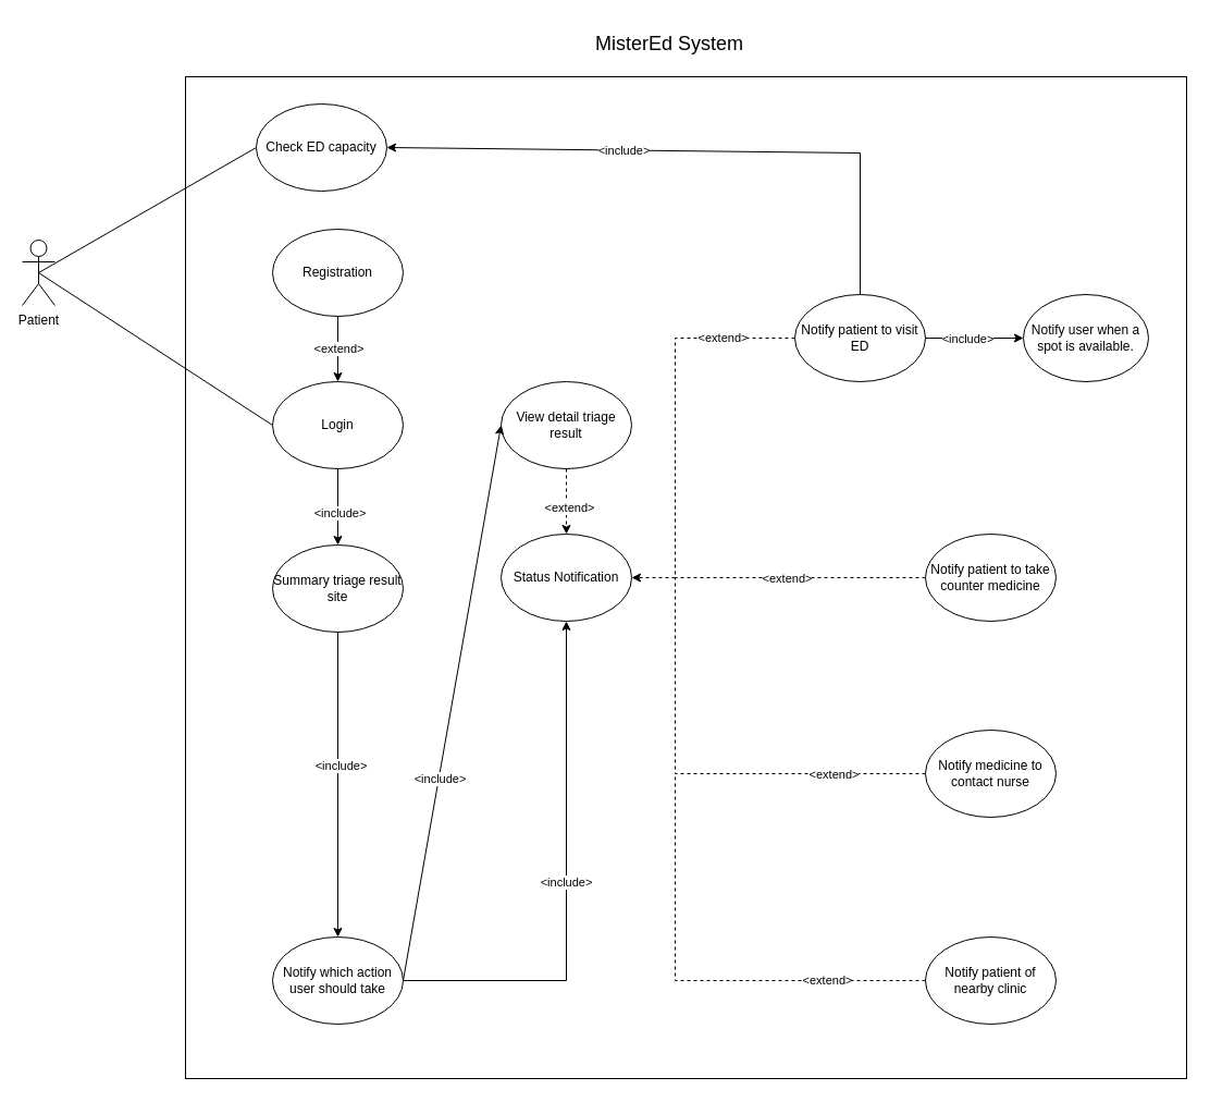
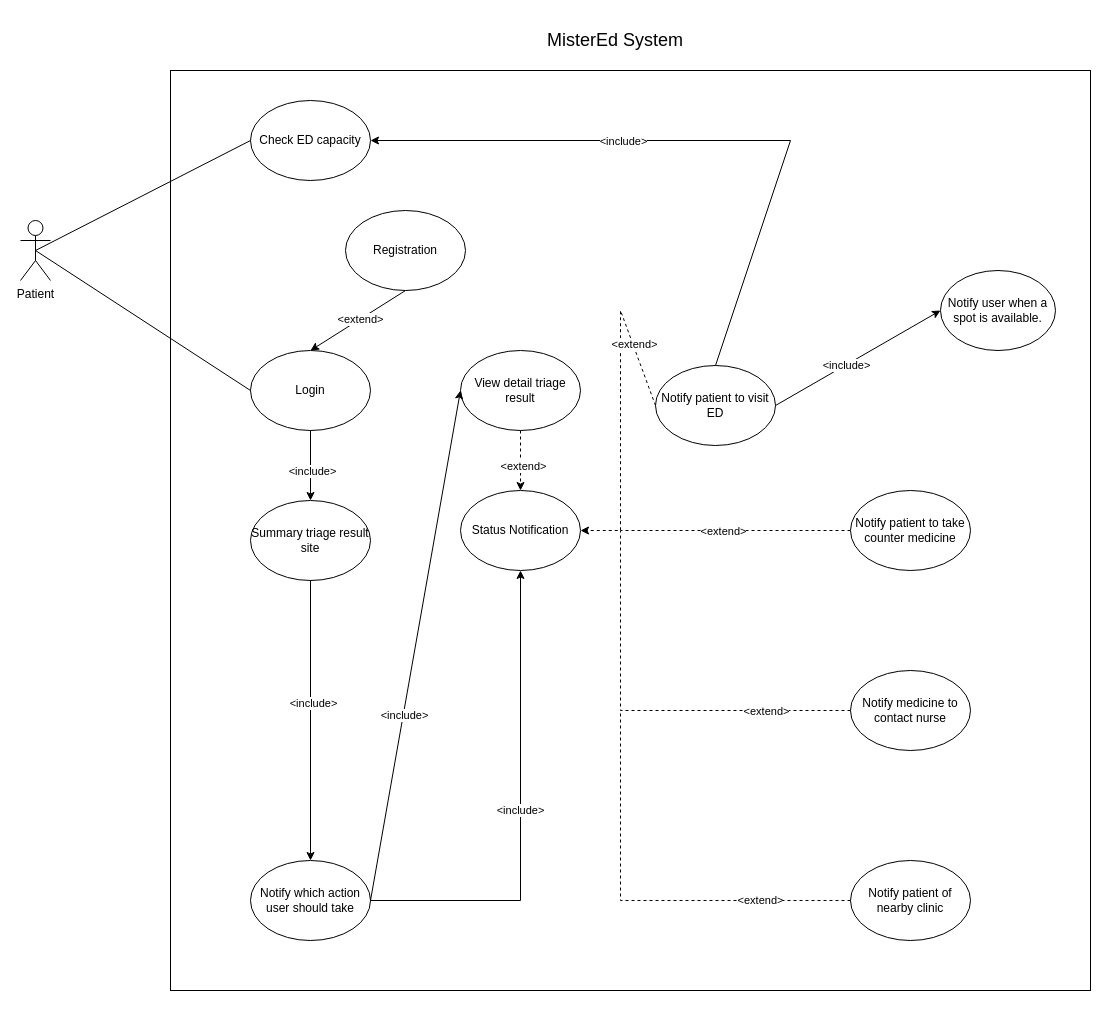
  <mxCell id="0" />
  <mxCell id="1" parent="0" />
  <mxCell id="2" value="" style="whiteSpace=wrap;html=1;aspect=fixed;" parent="1" vertex="1"><mxGeometry x="170" y="70" width="920" height="920" as="geometry" /></mxCell>
  <mxCell id="3" value="Patient" style="shape=umlActor;verticalLabelPosition=bottom;verticalAlign=top;html=1;outlineConnect=0;" parent="1" vertex="1"><mxGeometry x="20" y="220" width="30" height="60" as="geometry" /></mxCell>
  <mxCell id="4" style="edgeStyle=orthogonalEdgeStyle;rounded=0;orthogonalLoop=1;jettySize=auto;html=1;exitX=0.5;exitY=1;exitDx=0;exitDy=0;" parent="1" source="2" target="2" edge="1"><mxGeometry relative="1" as="geometry" /></mxCell>
- <mxCell id="5" value="Registration" style="ellipse;whiteSpace=wrap;html=1;" parent="1" vertex="1"><mxGeometry x="250" y="210" width="120" height="80" as="geometry" /></mxCell>
+ <mxCell id="5" value="Registration" style="ellipse;whiteSpace=wrap;html=1;" parent="1" vertex="1"><mxGeometry x="345" y="210" width="120" height="80" as="geometry" /></mxCell>
  <mxCell id="6" value="Login" style="ellipse;whiteSpace=wrap;html=1;" parent="1" vertex="1"><mxGeometry x="250" y="350" width="120" height="80" as="geometry" /></mxCell>
- <mxCell id="7" value="Check ED capacity" style="ellipse;whiteSpace=wrap;html=1;" parent="1" vertex="1"><mxGeometry x="235" y="95" width="120" height="80" as="geometry" /></mxCell>
+ <mxCell id="7" value="Check ED capacity" style="ellipse;whiteSpace=wrap;html=1;" parent="1" vertex="1"><mxGeometry x="250" y="100" width="120" height="80" as="geometry" /></mxCell>
  <mxCell id="8" value="Summary triage result site" style="ellipse;whiteSpace=wrap;html=1;" parent="1" vertex="1"><mxGeometry x="250" y="500" width="120" height="80" as="geometry" /></mxCell>
  <mxCell id="9" value="Status Notification" style="ellipse;whiteSpace=wrap;html=1;" parent="1" vertex="1"><mxGeometry x="460" y="490" width="120" height="80" as="geometry" /></mxCell>
- <mxCell id="10" value="Notify patient to visit ED" style="ellipse;whiteSpace=wrap;html=1;" parent="1" vertex="1"><mxGeometry x="730" y="270" width="120" height="80" as="geometry" /></mxCell>
+ <mxCell id="10" value="Notify patient to visit ED" style="ellipse;whiteSpace=wrap;html=1;" parent="1" vertex="1"><mxGeometry x="655" y="365" width="120" height="80" as="geometry" /></mxCell>
  <mxCell id="11" value="&lt;font style=&quot;font-size: 18px;&quot;&gt;MisterEd System&lt;/font&gt;" style="text;html=1;strokeColor=none;fillColor=none;align=center;verticalAlign=middle;whiteSpace=wrap;rounded=0;" parent="1" vertex="1"><mxGeometry x="510" y="20" width="210" height="40" as="geometry" /></mxCell>
  <mxCell id="12" value="Notify which action user should take" style="ellipse;whiteSpace=wrap;html=1;" parent="1" vertex="1"><mxGeometry x="250" y="860" width="120" height="80" as="geometry" /></mxCell>
  <mxCell id="13" value="" style="endArrow=classic;html=1;rounded=0;exitX=0.5;exitY=1;exitDx=0;exitDy=0;entryX=0.5;entryY=0;entryDx=0;entryDy=0;" parent="1" source="8" target="12" edge="1"><mxGeometry width="50" height="50" relative="1" as="geometry"><mxPoint x="330" y="560" as="sourcePoint" /><mxPoint x="380" y="510" as="targetPoint" /></mxGeometry></mxCell>
  <mxCell id="14" value="&amp;lt;include&amp;gt;" style="edgeLabel;html=1;align=center;verticalAlign=middle;resizable=0;points=[];" parent="13" vertex="1" connectable="0"><mxGeometry x="-0.129" y="2" relative="1" as="geometry"><mxPoint as="offset" /></mxGeometry></mxCell>
  <mxCell id="15" value="&amp;lt;include&amp;gt;" style="endArrow=classic;html=1;rounded=0;exitX=1;exitY=0.5;exitDx=0;exitDy=0;entryX=0.5;entryY=1;entryDx=0;entryDy=0;" parent="1" source="12" target="9" edge="1"><mxGeometry width="50" height="50" relative="1" as="geometry"><mxPoint x="380" y="710" as="sourcePoint" /><mxPoint x="430" y="660" as="targetPoint" /><Array as="points"><mxPoint x="520" y="900" /></Array></mxGeometry></mxCell>
  <mxCell id="16" value="" style="endArrow=classic;html=1;rounded=0;exitX=1;exitY=0.5;exitDx=0;exitDy=0;entryX=0;entryY=0.5;entryDx=0;entryDy=0;" parent="1" source="10" target="42" edge="1"><mxGeometry width="50" height="50" relative="1" as="geometry"><mxPoint x="790" y="400" as="sourcePoint" /><mxPoint x="940" y="310" as="targetPoint" /></mxGeometry></mxCell>
  <mxCell id="17" value="&amp;lt;include&amp;gt;" style="edgeLabel;html=1;align=center;verticalAlign=middle;resizable=0;points=[];" parent="16" vertex="1" connectable="0"><mxGeometry x="-0.15" relative="1" as="geometry"><mxPoint as="offset" /></mxGeometry></mxCell>
  <mxCell id="18" value="" style="endArrow=classic;html=1;rounded=0;entryX=0.5;entryY=0;entryDx=0;entryDy=0;exitX=0.5;exitY=1;exitDx=0;exitDy=0;" parent="1" source="6" target="8" edge="1"><mxGeometry width="50" height="50" relative="1" as="geometry"><mxPoint x="340" y="540" as="sourcePoint" /><mxPoint x="350" y="630" as="targetPoint" /></mxGeometry></mxCell>
  <mxCell id="19" value="&amp;lt;include&amp;gt;" style="edgeLabel;html=1;align=center;verticalAlign=middle;resizable=0;points=[];" parent="18" vertex="1" connectable="0"><mxGeometry x="0.133" y="1" relative="1" as="geometry"><mxPoint as="offset" /></mxGeometry></mxCell>
  <mxCell id="20" value="" style="endArrow=none;html=1;rounded=0;entryX=0;entryY=0.5;entryDx=0;entryDy=0;exitX=0.5;exitY=0.5;exitDx=0;exitDy=0;exitPerimeter=0;" parent="1" source="3" target="6" edge="1"><mxGeometry width="50" height="50" relative="1" as="geometry"><mxPoint x="40" y="310" as="sourcePoint" /><mxPoint x="170" y="280" as="targetPoint" /></mxGeometry></mxCell>
  <mxCell id="21" value="" style="endArrow=none;html=1;rounded=0;exitX=0;exitY=0.5;exitDx=0;exitDy=0;entryX=0.5;entryY=0.5;entryDx=0;entryDy=0;entryPerimeter=0;" parent="1" source="7" target="3" edge="1"><mxGeometry width="50" height="50" relative="1" as="geometry"><mxPoint x="430" y="770" as="sourcePoint" /><mxPoint x="480" y="720" as="targetPoint" /></mxGeometry></mxCell>
  <mxCell id="22" value="" style="endArrow=classic;html=1;rounded=0;exitX=0.5;exitY=1;exitDx=0;exitDy=0;entryX=0.5;entryY=0;entryDx=0;entryDy=0;" parent="1" source="5" target="6" edge="1"><mxGeometry width="50" height="50" relative="1" as="geometry"><mxPoint x="430" y="520" as="sourcePoint" /><mxPoint x="480" y="470" as="targetPoint" /></mxGeometry></mxCell>
  <mxCell id="23" value="&amp;lt;extend&amp;gt;" style="edgeLabel;html=1;align=center;verticalAlign=middle;resizable=0;points=[];" parent="22" vertex="1" connectable="0"><mxGeometry x="-0.044" relative="1" as="geometry"><mxPoint as="offset" /></mxGeometry></mxCell>
  <mxCell id="24" value="" style="endArrow=classic;html=1;rounded=0;entryX=1;entryY=0.5;entryDx=0;entryDy=0;exitX=0.5;exitY=0;exitDx=0;exitDy=0;" parent="1" source="10" target="7" edge="1"><mxGeometry width="50" height="50" relative="1" as="geometry"><mxPoint x="800" y="280" as="sourcePoint" /><mxPoint x="380" y="140" as="targetPoint" /><Array as="points"><mxPoint x="790" y="140" /></Array></mxGeometry></mxCell>
  <mxCell id="25" value="&amp;lt;include&amp;gt;" style="edgeLabel;html=1;align=center;verticalAlign=middle;resizable=0;points=[];" parent="24" vertex="1" connectable="0"><mxGeometry x="0.232" relative="1" as="geometry"><mxPoint as="offset" /></mxGeometry></mxCell>
  <mxCell id="26" value="View detail triage result" style="ellipse;whiteSpace=wrap;html=1;" vertex="1" parent="1"><mxGeometry x="460" y="350" width="120" height="80" as="geometry" /></mxCell>
  <mxCell id="27" value="" style="endArrow=classic;html=1;rounded=0;exitX=0.5;exitY=1;exitDx=0;exitDy=0;dashed=1;" edge="1" parent="1" source="26" target="9"><mxGeometry width="50" height="50" relative="1" as="geometry"><mxPoint x="580" y="430" as="sourcePoint" /><mxPoint x="630" y="380" as="targetPoint" /></mxGeometry></mxCell>
  <mxCell id="28" value="&amp;lt;extend&amp;gt;" style="edgeLabel;html=1;align=center;verticalAlign=middle;resizable=0;points=[];" vertex="1" connectable="0" parent="27"><mxGeometry x="0.167" y="2" relative="1" as="geometry"><mxPoint as="offset" /></mxGeometry></mxCell>
  <mxCell id="29" value="" style="endArrow=classic;html=1;rounded=0;exitX=1;exitY=0.5;exitDx=0;exitDy=0;entryX=0;entryY=0.5;entryDx=0;entryDy=0;" edge="1" parent="1" source="12" target="26"><mxGeometry width="50" height="50" relative="1" as="geometry"><mxPoint x="429.999" y="860" as="sourcePoint" /><mxPoint x="430" y="550" as="targetPoint" /></mxGeometry></mxCell>
  <mxCell id="30" value="&amp;lt;include&amp;gt;" style="edgeLabel;html=1;align=center;verticalAlign=middle;resizable=0;points=[];" vertex="1" connectable="0" parent="29"><mxGeometry x="-0.27" y="-1" relative="1" as="geometry"><mxPoint as="offset" /></mxGeometry></mxCell>
  <mxCell id="31" value="" style="endArrow=classic;html=1;rounded=0;entryX=1;entryY=0.5;entryDx=0;entryDy=0;exitX=0;exitY=0.5;exitDx=0;exitDy=0;dashed=1;" edge="1" parent="1" source="10" target="9"><mxGeometry width="50" height="50" relative="1" as="geometry"><mxPoint x="580" y="420" as="sourcePoint" /><mxPoint x="630" y="370" as="targetPoint" /><Array as="points"><mxPoint x="620" y="310" /><mxPoint x="620" y="530" /></Array></mxGeometry></mxCell>
  <mxCell id="32" value="&amp;lt;extend&amp;gt;" style="edgeLabel;html=1;align=center;verticalAlign=middle;resizable=0;points=[];" vertex="1" connectable="0" parent="31"><mxGeometry x="-0.638" y="-1" relative="1" as="geometry"><mxPoint as="offset" /></mxGeometry></mxCell>
  <mxCell id="33" value="" style="endArrow=none;dashed=1;html=1;rounded=0;exitX=0;exitY=0.5;exitDx=0;exitDy=0;" edge="1" parent="1" source="35"><mxGeometry width="50" height="50" relative="1" as="geometry"><mxPoint x="740" y="530" as="sourcePoint" /><mxPoint x="620" y="530" as="targetPoint" /></mxGeometry></mxCell>
  <mxCell id="34" value="&amp;lt;extend&amp;gt;" style="edgeLabel;html=1;align=center;verticalAlign=middle;resizable=0;points=[];" vertex="1" connectable="0" parent="33"><mxGeometry x="0.109" relative="1" as="geometry"><mxPoint as="offset" /></mxGeometry></mxCell>
  <mxCell id="35" value="Notify patient to take counter medicine" style="ellipse;whiteSpace=wrap;html=1;" vertex="1" parent="1"><mxGeometry x="850" y="490" width="120" height="80" as="geometry" /></mxCell>
  <mxCell id="36" value="Notify medicine to contact nurse" style="ellipse;whiteSpace=wrap;html=1;" vertex="1" parent="1"><mxGeometry x="850" y="670" width="120" height="80" as="geometry" /></mxCell>
  <mxCell id="37" value="" style="endArrow=none;dashed=1;html=1;rounded=0;exitX=0;exitY=0.5;exitDx=0;exitDy=0;" edge="1" parent="1" source="36"><mxGeometry width="50" height="50" relative="1" as="geometry"><mxPoint x="580" y="640" as="sourcePoint" /><mxPoint x="620" y="530" as="targetPoint" /><Array as="points"><mxPoint x="620" y="710" /></Array></mxGeometry></mxCell>
  <mxCell id="38" value="&amp;lt;extend&amp;gt;" style="edgeLabel;html=1;align=center;verticalAlign=middle;resizable=0;points=[];" vertex="1" connectable="0" parent="37"><mxGeometry x="-0.586" relative="1" as="geometry"><mxPoint as="offset" /></mxGeometry></mxCell>
  <mxCell id="39" value="Notify patient of nearby clinic" style="ellipse;whiteSpace=wrap;html=1;" vertex="1" parent="1"><mxGeometry x="850" y="860" width="120" height="80" as="geometry" /></mxCell>
  <mxCell id="40" value="" style="endArrow=none;dashed=1;html=1;rounded=0;exitX=0;exitY=0.5;exitDx=0;exitDy=0;" edge="1" parent="1" source="39"><mxGeometry width="50" height="50" relative="1" as="geometry"><mxPoint y="950" as="sourcePoint" x="600" /><mxPoint x="620" y="710" as="targetPoint" /><Array as="points"><mxPoint x="620" y="900" /></Array></mxGeometry></mxCell>
  <mxCell id="41" value="&amp;lt;extend&amp;gt;" style="edgeLabel;html=1;align=center;verticalAlign=middle;resizable=0;points=[];" vertex="1" connectable="0" parent="40"><mxGeometry x="-0.567" y="-1" relative="1" as="geometry"><mxPoint as="offset" /></mxGeometry></mxCell>
  <mxCell id="42" value="Notify user when a spot is available." style="ellipse;whiteSpace=wrap;html=1;" vertex="1" parent="1"><mxGeometry x="940" y="270" width="115" height="80" as="geometry" /></mxCell>
